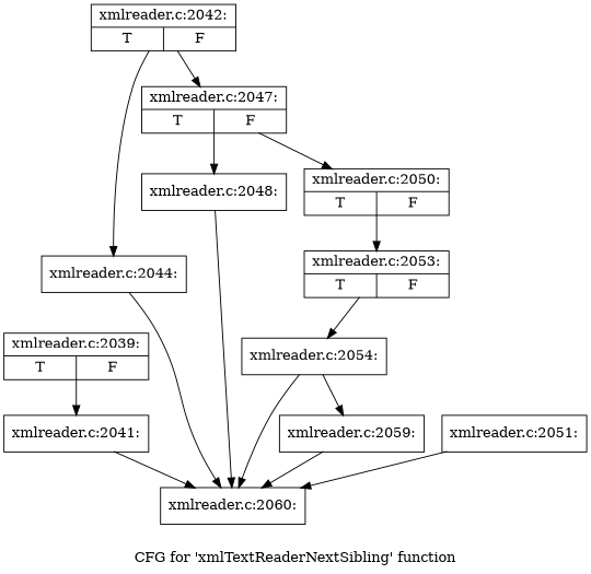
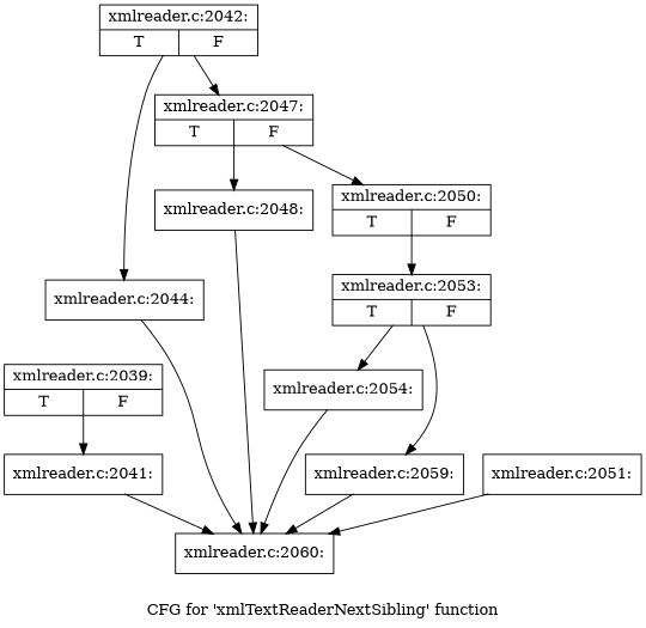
  digraph {
    label="CFG for 'xmlTextReaderNextSibling' function"
    node [shape=record]
    n1 [label="{xmlreader.c:2039:|{<s0>T|<s1>F}}"]
    n2 [label="{xmlreader.c:2041:}"]
    n3 [label="{xmlreader.c:2060:}"]
    n4 [label="{xmlreader.c:2042:|{<s0>T|<s1>F}}"]
    n5 [label="{xmlreader.c:2044:}"]
    n6 [label="{xmlreader.c:2047:|{<s0>T|<s1>F}}"]
    n7 [label="{xmlreader.c:2048:}"]
    n8 [label="{xmlreader.c:2050:|{<s0>T|<s1>F}}"]
    n9 [label="{xmlreader.c:2053:|{<s0>T|<s1>F}}"]
    n10 [label="{xmlreader.c:2051:}"]
    n11 [label="{xmlreader.c:2054:}"]
    n12 [label="{xmlreader.c:2059:}"]
    n1 -> n2
    n2 -> n3
    n4 -> n5
    n4 -> n6
    n5 -> n3
    n6 -> n7
    n6 -> n8
    n7 -> n3
    n8 -> n9
    n9 -> n11
-   n11 -> n12
+   n9 -> n12
    n10 -> n3
    n11 -> n3
    n12 -> n3
  }
